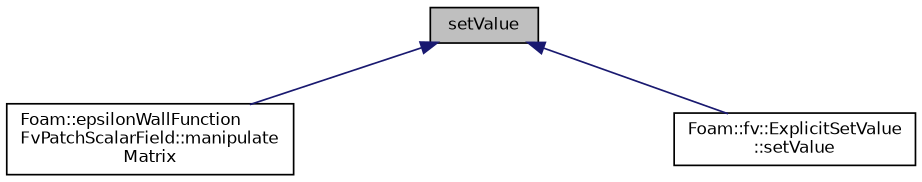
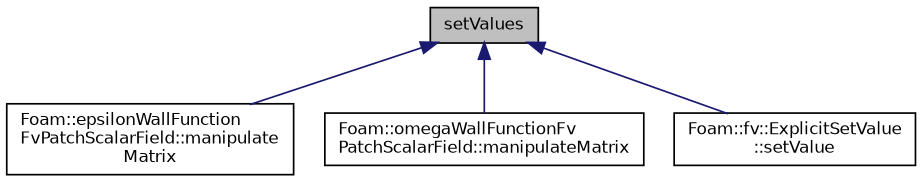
  digraph {
    fontname="DejaVu Sans"
    rankdir=TB
    node [color=black fontname="DejaVu Sans" fontsize=10 shape=record]
    edge [color=midnightblue dir=back fontname="DejaVu Sans" fontsize=10 labelfontname=FreeSans labelfontsize=10 style=solid]
-   n1 [fillcolor=grey75 fontcolor=black height=0.2 label=setValue style=filled width=0.4]
+   n1 [fillcolor=grey75 fontcolor=black height=0.2 label=setValues style=filled width=0.4]
    n2 [height=0.2 label="Foam::epsilonWallFunction\lFvPatchScalarField::manipulate\lMatrix" width=0.4]
+   n3 [height=0.2 label="Foam::omegaWallFunctionFv\lPatchScalarField::manipulateMatrix" width=0.4]
    n4 [height=0.2 label="Foam::fv::ExplicitSetValue\l::setValue" width=0.4]
    n1 -> n2
+   n1 -> n3
    n1 -> n4
  }
